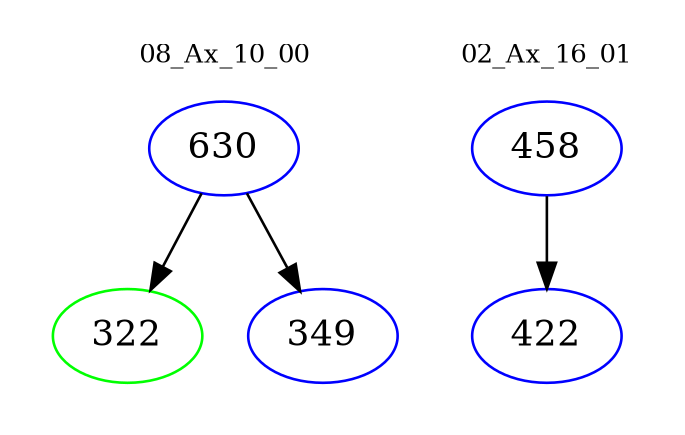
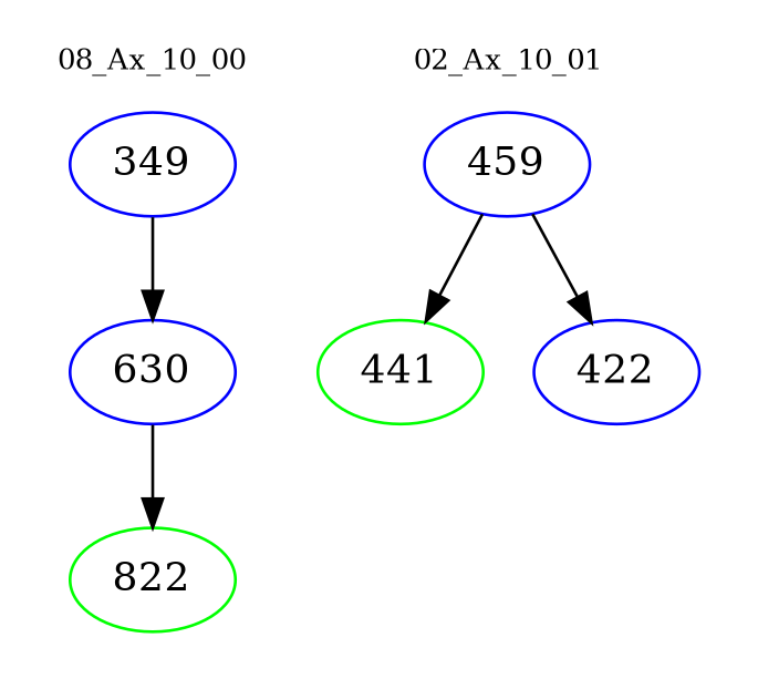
  digraph {
    node [color=blue]
    edge [color=black]
    n1 [label=630]
-   n2 [color=green label=322]
+   n2 [color=green label=822]
    n3 [label=349]
-   n4 [label=458]
+   n4 [label=459]
+   n5 [color=green label=441]
    n6 [label=422]
    subgraph cluster_1 {
      color=white
      fontsize=10
      label="08_Ax_10_00"
      n1
      n2
      n3
    }
    subgraph cluster_2 {
      color=white
      fontsize=10
-     label="02_Ax_16_01"
+     label="02_Ax_10_01"
      n4
+     n5
      n6
    }
    n1 -> n2
-   n1 -> n3
+   n3 -> n1
+   n4 -> n5
    n4 -> n6
  }
